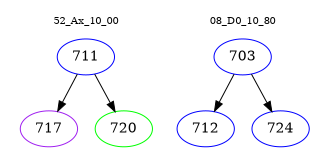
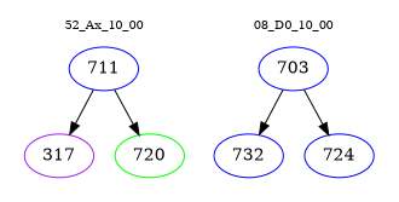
  digraph {
    node [color=blue]
    edge [color=black]
    n1 [label=711]
-   n2 [color=purple label=717]
+   n2 [color=purple label=317]
    n3 [color=green label=720]
    n4 [label=703]
-   n5 [label=712]
+   n5 [label=732]
    n6 [label=724]
    subgraph cluster_1 {
      color=white
      fontsize=10
      label="52_Ax_10_00"
      n1
      n2
      n3
    }
    subgraph cluster_2 {
      color=white
      fontsize=10
-     label="08_D0_10_80"
+     label="08_D0_10_00"
      n4
      n5
      n6
    }
    n1 -> n2
    n1 -> n3
    n4 -> n5
    n4 -> n6
  }
